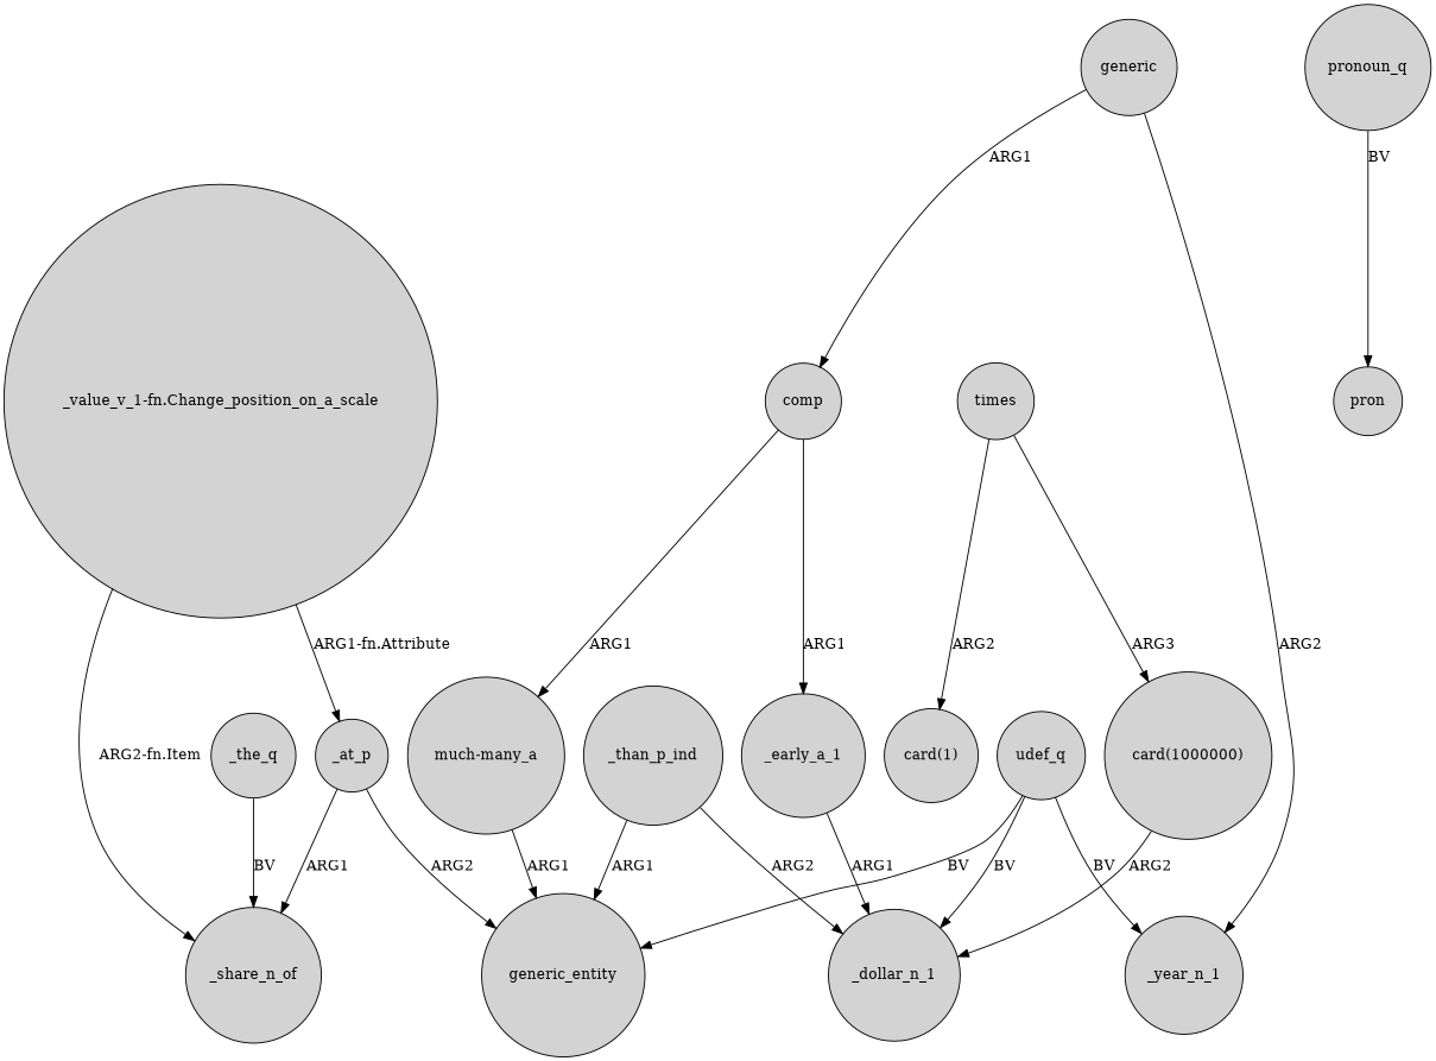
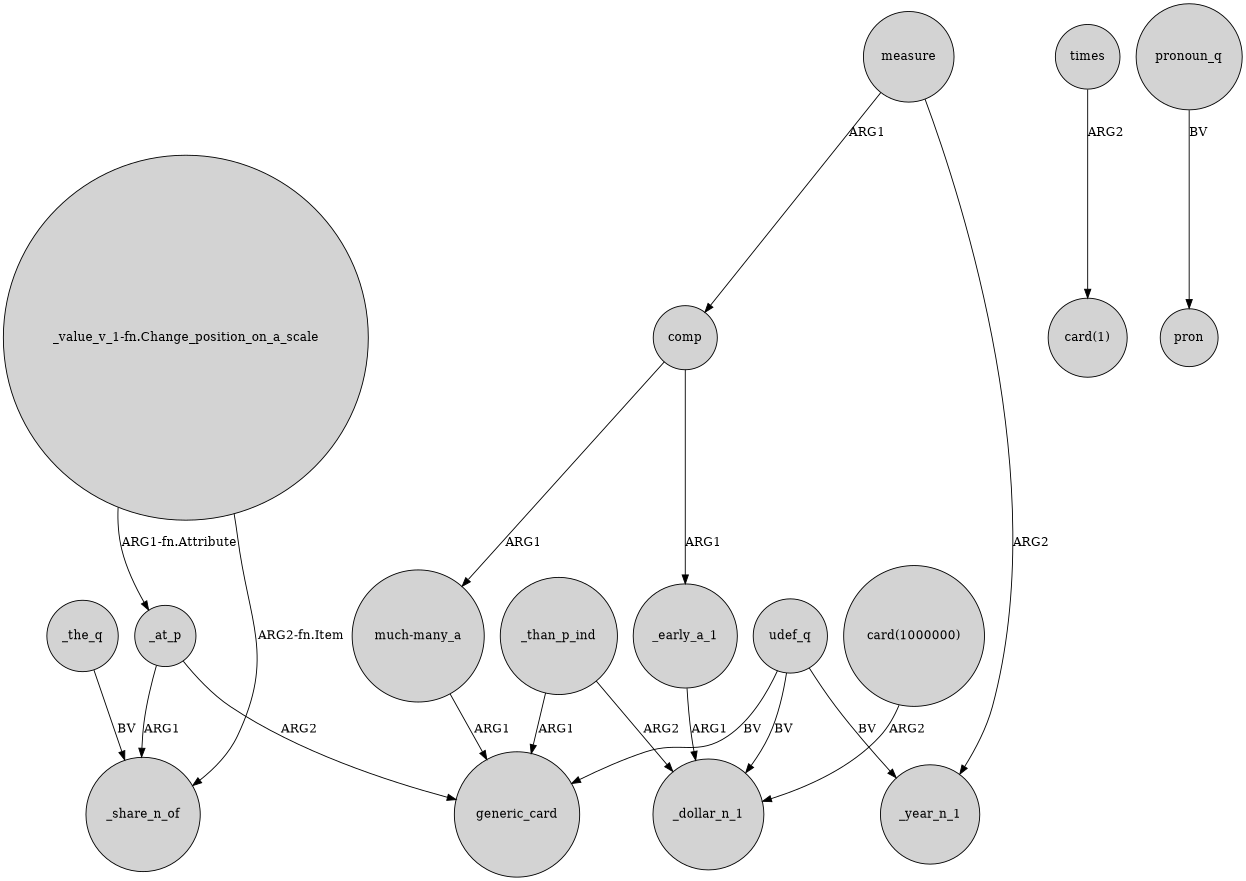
  digraph {
    node [shape=circle style=filled]
    "_value_v_1-fn.Change_position_on_a_scale"
    _share_n_of
    _at_p
    _the_q
-   generic_entity
+   generic_entity [label=generic_card]
    times
    "card(1000000)"
    "card(1)"
    _dollar_n_1
    comp
    _early_a_1
    "much-many_a"
    _than_p_ind
    udef_q
    _year_n_1
    pronoun_q
    pron
-   measure [label=generic]
+   measure
    "_value_v_1-fn.Change_position_on_a_scale" -> _share_n_of [label="ARG2-fn.Item"]
    "_value_v_1-fn.Change_position_on_a_scale" -> _at_p [label="ARG1-fn.Attribute"]
    _at_p -> _share_n_of [label=ARG1]
    _at_p -> generic_entity [label=ARG2]
    _the_q -> _share_n_of [label=BV]
-   times -> "card(1000000)" [label=ARG3]
    times -> "card(1)" [label=ARG2]
    "card(1000000)" -> _dollar_n_1 [label=ARG2]
    comp -> _early_a_1 [label=ARG1]
    comp -> "much-many_a" [label=ARG1]
    _early_a_1 -> _dollar_n_1 [label=ARG1]
    "much-many_a" -> generic_entity [label=ARG1]
    _than_p_ind -> generic_entity [label=ARG1]
    _than_p_ind -> _dollar_n_1 [label=ARG2]
    udef_q -> generic_entity [label=BV]
    udef_q -> _dollar_n_1 [label=BV]
    udef_q -> _year_n_1 [label=BV]
    pronoun_q -> pron [label=BV]
    measure -> comp [label=ARG1]
    measure -> _year_n_1 [label=ARG2]
  }
